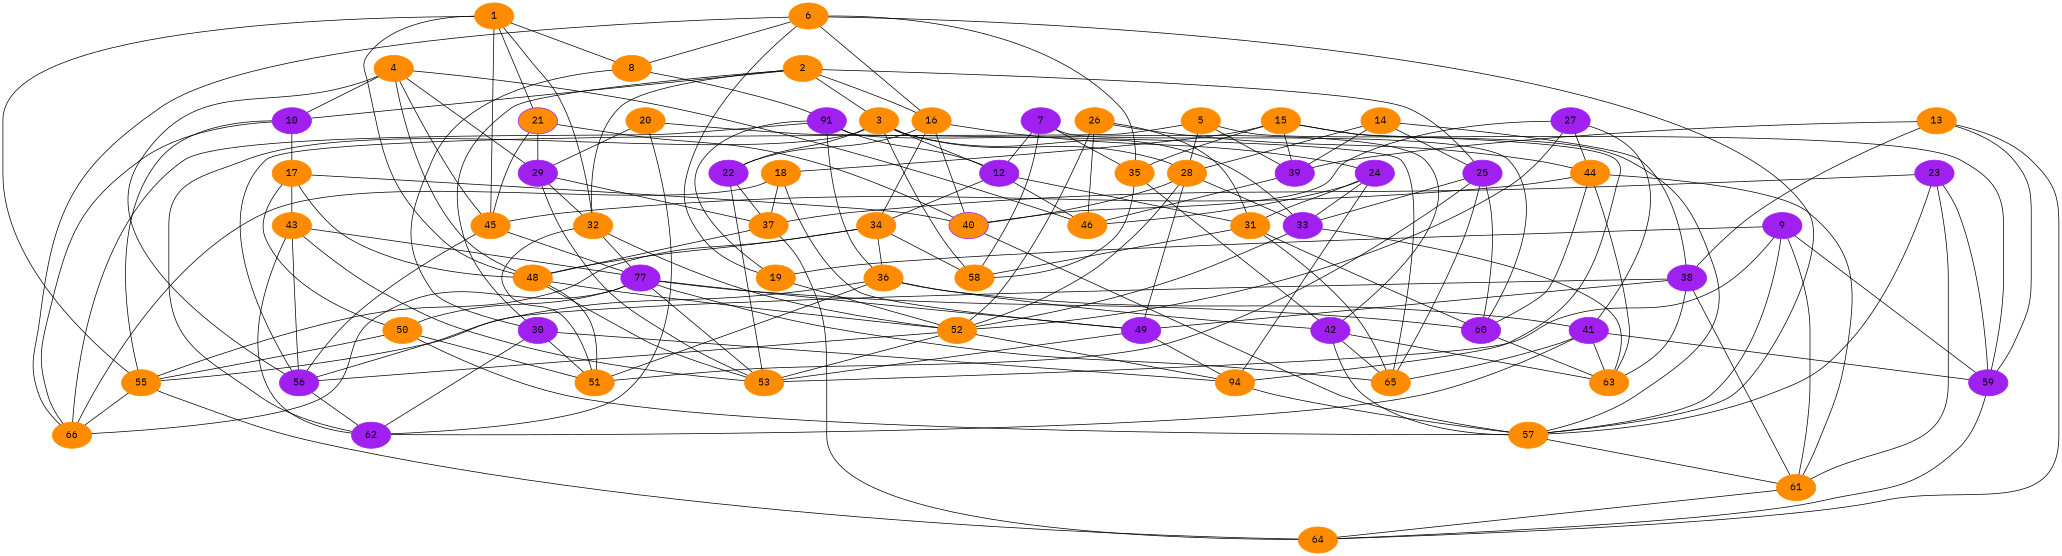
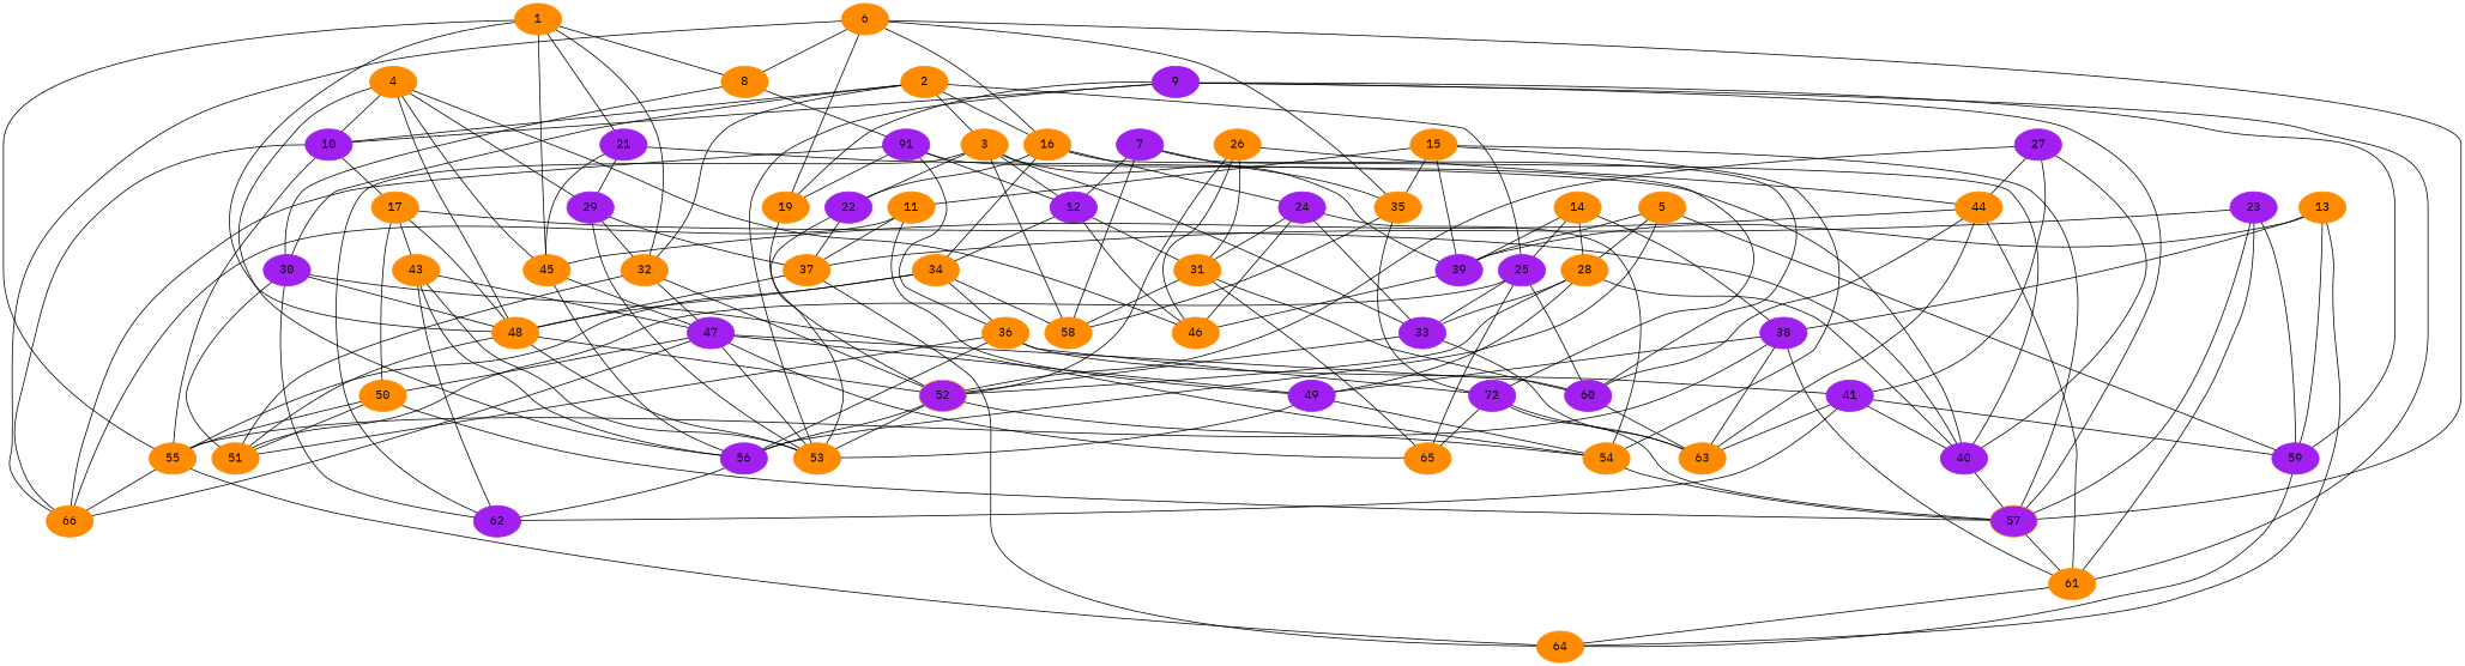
  graph {
    fontname="IBM Plex Mono"
    node [color=darkorange fontname="IBM Plex Mono" style=filled]
    edge [fontname="IBM Plex Mono" weight=1.0]
    1
    8
-   21 [color=purple fillcolor=darkorange]
+   21 [color=purple]
    32
    45
    48
    55
    30 [color=purple]
    n9 [color=purple label=91]
    29 [color=purple]
-   40 [color=purple fillcolor=darkorange]
-   52
+   40 [color=purple]
+   52 [fillcolor=purple]
    51
-   47 [color=purple label=77]
+   47 [color=purple]
    56 [color=purple]
    53
    66
    64
    2
    3
    10 [color=purple]
    16
    25 [color=purple]
    12 [color=purple]
    22 [color=purple]
    33 [color=purple]
    39 [color=purple]
    58
    62 [color=purple]
    17
    34
    24 [color=purple]
    60 [color=purple]
    65
-   54 [label=94]
+   54
    46
    31
    37
    63
    4
    5
    28
    59 [color=purple]
    49 [color=purple]
    6
    19
    35
-   57
-   42 [color=purple]
+   57 [fillcolor=purple]
+   42 [color=purple label=72]
    61
    7 [color=purple]
    36
    9 [color=purple]
-   20
    41 [color=purple]
    13
    38 [color=purple]
    14
    15
-   18
+   18 [label=11]
    43
    50
    23 [color=purple]
    26
    44
    27 [color=purple]
    1 -- 8
    1 -- 21
    1 -- 32
    1 -- 45
    1 -- 48
    1 -- 55
    8 -- 30
    8 -- n9
    21 -- 45
    21 -- 29
    21 -- 40
    32 -- 52
    32 -- 51
    32 -- 47
    45 -- 47
    45 -- 56
    48 -- 52
    48 -- 51
    48 -- 53
    55 -- 66
    55 -- 64 [weight=2.0]
+   30 -- 48
    30 -- 51
    30 -- 62
    30 -- 54
    n9 -- 66
    n9 -- 12
    n9 -- 19
    n9 -- 42
    n9 -- 36
    29 -- 32
    29 -- 53
    29 -- 37
    40 -- 57
    52 -- 56
    52 -- 53
    52 -- 54
    47 -- 53
    47 -- 66
    47 -- 60
    47 -- 65
    47 -- 49
    47 -- 50 [weight=2.0]
    56 -- 62
    2 -- 32
    2 -- 30
    2 -- 3
    2 -- 10
    2 -- 16
    2 -- 25
    3 -- 12
    3 -- 22
    3 -- 33
-   3 -- 28
+   3 -- 39
    3 -- 58 [weight=2.0]
    3 -- 62
    10 -- 55
    10 -- 66
    10 -- 17
    16 -- 40
    16 -- 22
    16 -- 34
    16 -- 24
    25 -- 51
    25 -- 33
    25 -- 60
    25 -- 65
    12 -- 34
    12 -- 46
    12 -- 31
    22 -- 53
    22 -- 37
    33 -- 52
    33 -- 63
    39 -- 46
    17 -- 48
    17 -- 40
    17 -- 43
    17 -- 50
    34 -- 48
    34 -- 55
    34 -- 58
    34 -- 36
    24 -- 33
    24 -- 54
    24 -- 46 [weight=2.0]
    24 -- 31
    60 -- 63
    54 -- 57 [weight=2.0]
    31 -- 58
    31 -- 60
    31 -- 65
    37 -- 48
    37 -- 64
    4 -- 45
    4 -- 48
    4 -- 29
    4 -- 56
    4 -- 10
    4 -- 46
    5 -- 56
    5 -- 39
    5 -- 28
    5 -- 59
    28 -- 40
    28 -- 52
    28 -- 33
    28 -- 49
    59 -- 64
    49 -- 53
    49 -- 54
    6 -- 8
    6 -- 66
    6 -- 16
    6 -- 19
    6 -- 35
    6 -- 57
    19 -- 52
    35 -- 58
    35 -- 42
    57 -- 61
    42 -- 65
    42 -- 63
    42 -- 57
    61 -- 64
    7 -- 12
    7 -- 58
    7 -- 60
    7 -- 35
    36 -- 51
    36 -- 56
    36 -- 42
    36 -- 41
    9 -- 53
+   9 -- 10
    9 -- 59
    9 -- 19
    9 -- 57
    9 -- 61
-   20 -- 29
-   20 -- 62
-   20 -- 65
    41 -- 62
-   41 -- 65
+   41 -- 40
    41 -- 63
    41 -- 59
    13 -- 64
    13 -- 39
    13 -- 59
    13 -- 38
    38 -- 55
    38 -- 63
    38 -- 49
    38 -- 61
    14 -- 25
    14 -- 39
    14 -- 28
    14 -- 38
    15 -- 39
    15 -- 54
    15 -- 35 [weight=2.0]
    15 -- 57
    15 -- 18
    18 -- 66
    18 -- 37
    18 -- 49
    43 -- 47
    43 -- 56 [weight=2.0]
    43 -- 53
    43 -- 62
    50 -- 55
    50 -- 51
    50 -- 57
    23 -- 37
    23 -- 59
    23 -- 57
    23 -- 61
    26 -- 52
    26 -- 46
    26 -- 31
    26 -- 44
    44 -- 45
    44 -- 60
    44 -- 63
    44 -- 61
    27 -- 40
    27 -- 52
    27 -- 41
    27 -- 44
  }
